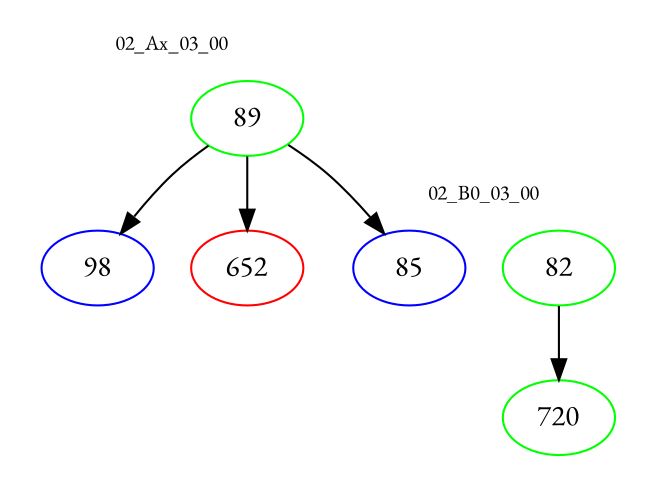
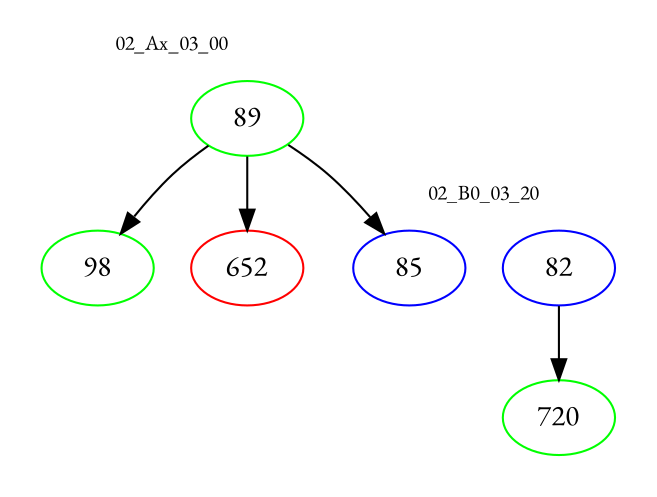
  digraph {
    fontname="EB Garamond"
    node [color=green fontname="EB Garamond"]
    edge [color=black fontname="EB Garamond"]
    n1 [label=89]
-   n2 [color=blue label=98]
+   n2 [label=98]
    n3 [color=red label=652]
-   n4 [label=82]
+   n4 [color=blue label=82]
    n5 [color=blue label=85]
    n6 [label=720]
    subgraph cluster_1 {
      color=white
      fontsize=10
      label="02_Ax_03_00"
      n1
      n2
      n3
    }
    subgraph cluster_2 {
      color=white
      fontsize=10
-     label="02_B0_03_00"
+     label="02_B0_03_20"
      n4
      n5
      n6
    }
    n1 -> n2
    n1 -> n3
    n1 -> n5
    n4 -> n6
  }
